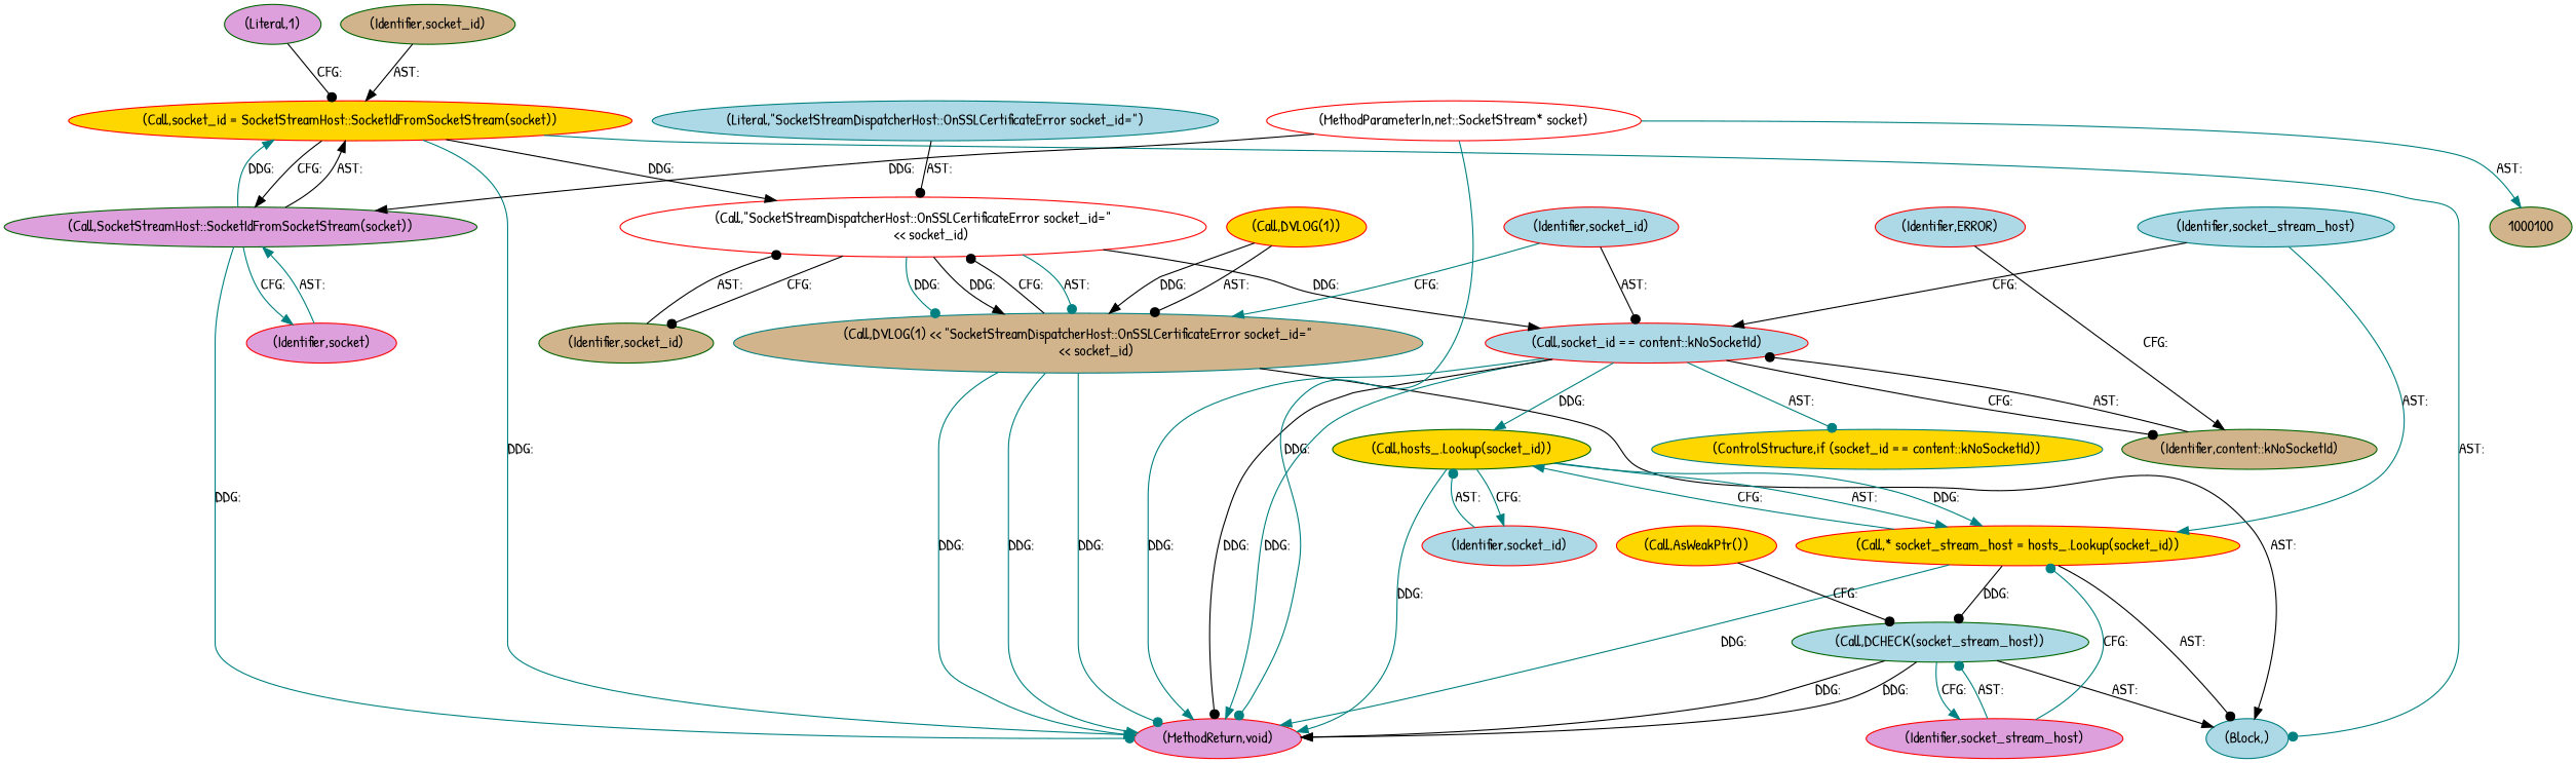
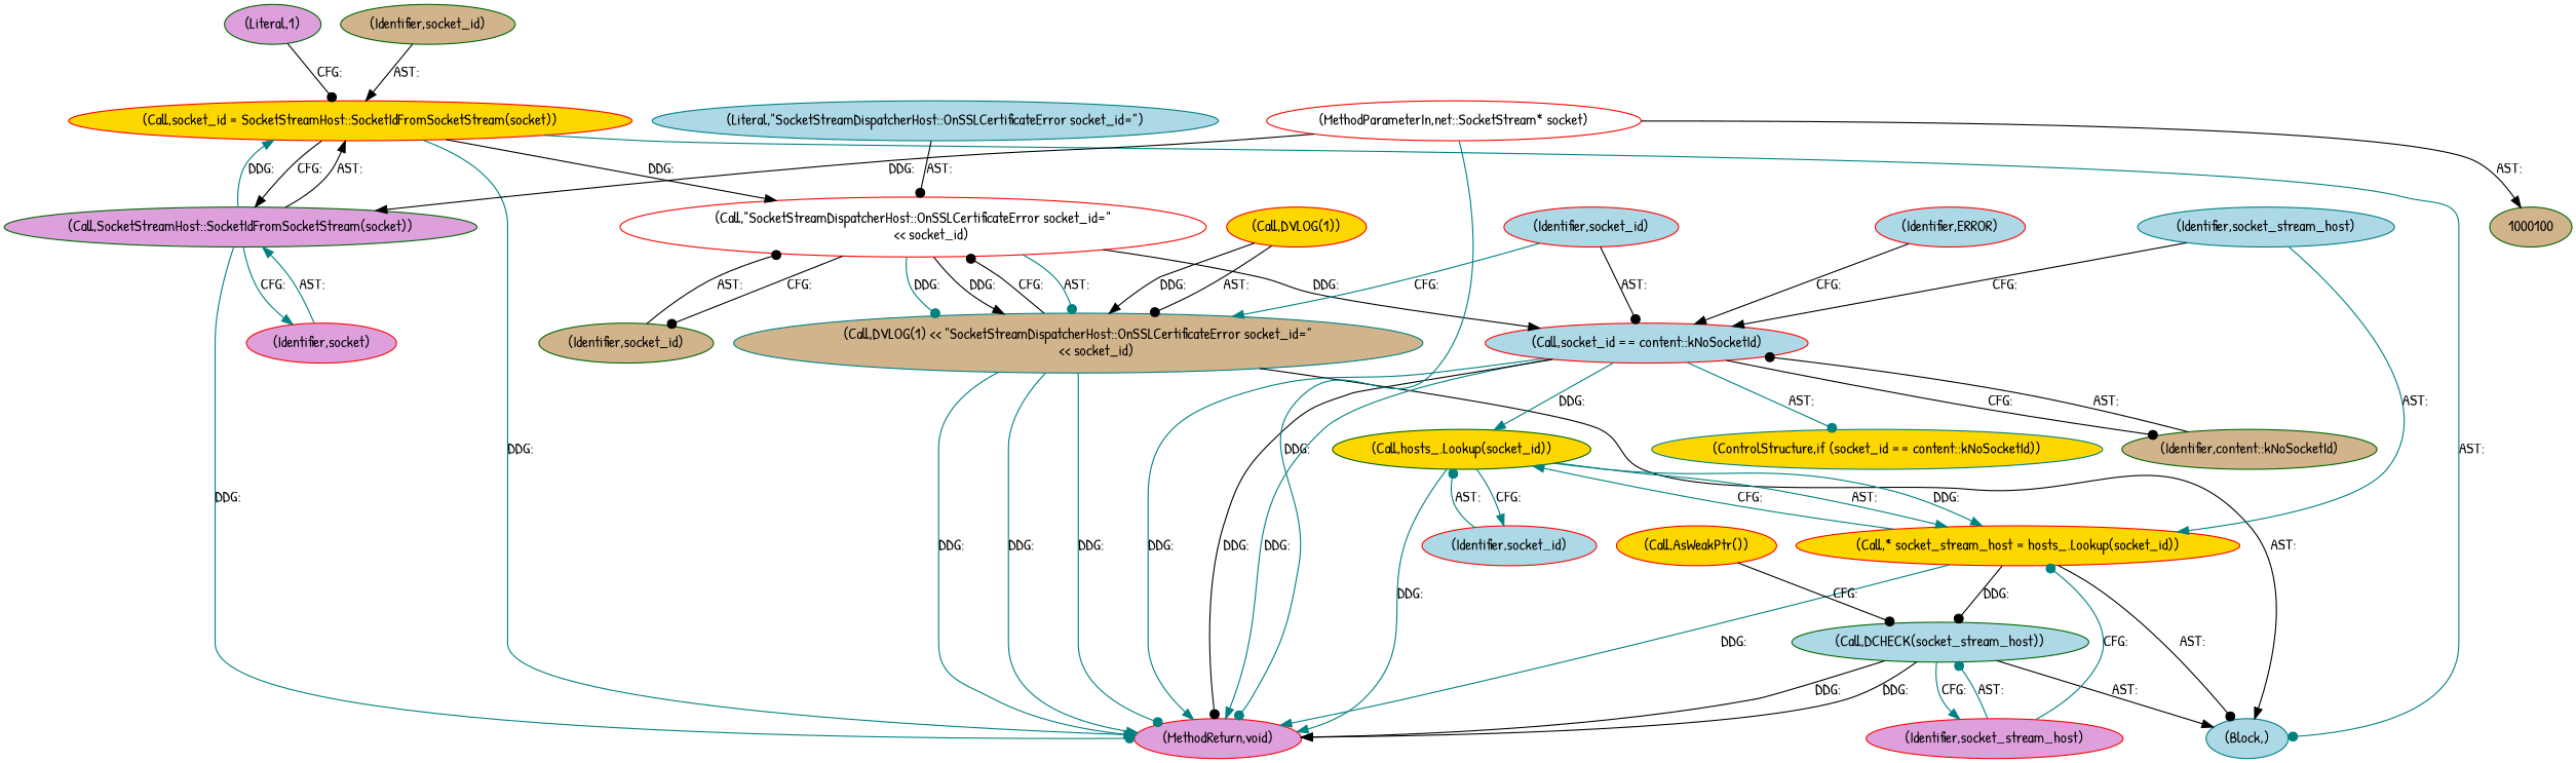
  digraph {
    fontname="Patrick Hand"
    node [color=red fillcolor=lightblue fontname="Patrick Hand" style=filled]
    edge [arrowhead=normal color=black fontname="Patrick Hand"]
    n1 [fillcolor=gold label="(Call,socket_id = SocketStreamHost::SocketIdFromSocketStream(socket))"]
    n2 [color=darkgreen fillcolor=plum label="(Call,SocketStreamHost::SocketIdFromSocketStream(socket))"]
    n3 [fillcolor=white label="(Call,\"SocketStreamDispatcherHost::OnSSLCertificateError socket_id=\"\n           << socket_id)"]
    n4 [color=teal label="(Block,)"]
    n5 [fillcolor=plum label="(MethodReturn,void)"]
    n6 [fillcolor=plum label="(Identifier,socket)"]
    n7 [color=teal fillcolor=tan label="(Call,DVLOG(1) << \"SocketStreamDispatcherHost::OnSSLCertificateError socket_id=\"\n           << socket_id)"]
    n8 [label="(Call,socket_id == content::kNoSocketId)"]
    n9 [color=darkgreen fillcolor=tan label="(Identifier,socket_id)"]
    n10 [fillcolor=white label="(MethodParameterIn,net::SocketStream* socket)"]
    1000100 [color=darkgreen fillcolor=tan]
    n12 [color=darkgreen fillcolor=gold label="(Call,hosts_.Lookup(socket_id))"]
    n13 [color=teal fillcolor=gold label="(ControlStructure,if (socket_id == content::kNoSocketId))"]
    n14 [color=darkgreen fillcolor=tan label="(Identifier,content::kNoSocketId)"]
    n15 [fillcolor=gold label="(Call,* socket_stream_host = hosts_.Lookup(socket_id))"]
    n16 [label="(Identifier,socket_id)"]
    n17 [color=darkgreen label="(Call,DCHECK(socket_stream_host))"]
    n18 [fillcolor=plum label="(Identifier,socket_stream_host)"]
    n19 [color=darkgreen fillcolor=plum label="(Literal,1)"]
    n20 [color=teal label="(Identifier,socket_stream_host)"]
    n21 [label="(Identifier,ERROR)"]
    n22 [fillcolor=gold label="(Call,AsWeakPtr())"]
    n23 [fillcolor=gold label="(Call,DVLOG(1))"]
    n24 [color=teal label="(Literal,\"SocketStreamDispatcherHost::OnSSLCertificateError socket_id=\")"]
    n25 [color=darkgreen fillcolor=tan label="(Identifier,socket_id)"]
    n26 [label="(Identifier,socket_id)"]
    n1 -> n2 [label="CFG: "]
    n1 -> n3 [label="DDG: "]
    n1 -> n4 [arrowhead=dot color=teal label="AST: "]
    n1 -> n5 [color=teal label="DDG: "]
    n2 -> n1 [label="AST: "]
    n2 -> n1 [color=teal label="DDG: "]
    n2 -> n5 [arrowhead=dot color=teal label="DDG: "]
    n2 -> n6 [color=teal label="CFG: "]
    n3 -> n7 [arrowhead=dot color=teal label="AST: "]
    n3 -> n7 [arrowhead=dot color=teal label="DDG: "]
    n3 -> n7 [label="DDG: "]
    n3 -> n8 [label="DDG: "]
    n3 -> n9 [arrowhead=dot label="CFG: "]
    n6 -> n2 [color=teal label="AST: "]
    n7 -> n3 [arrowhead=dot label="CFG: "]
    n7 -> n4 [label="AST: "]
    n7 -> n5 [color=teal label="DDG: "]
    n7 -> n5 [color=teal label="DDG: "]
    n7 -> n5 [arrowhead=dot color=teal label="DDG: "]
    n8 -> n5 [color=teal label="DDG: "]
    n8 -> n5 [color=teal label="DDG: "]
    n8 -> n5 [arrowhead=dot label="DDG: "]
    n8 -> n12 [color=teal label="DDG: "]
    n8 -> n13 [arrowhead=dot color=teal label="AST: "]
    n8 -> n14 [arrowhead=dot label="CFG: "]
    n9 -> n3 [arrowhead=dot label="AST: "]
    n10 -> n2 [label="DDG: "]
    n10 -> n5 [arrowhead=dot color=teal label="DDG: "]
-   n10 -> 1000100 [color=teal label="AST: "]
+   n10 -> 1000100 [label="AST: "]
    n12 -> n5 [color=teal label="DDG: "]
    n12 -> n15 [color=teal label="AST: "]
    n12 -> n15 [color=teal label="DDG: "]
    n12 -> n16 [color=teal label="CFG: "]
    n14 -> n8 [arrowhead=dot label="AST: "]
    n15 -> n4 [arrowhead=dot label="AST: "]
    n15 -> n5 [color=teal label="DDG: "]
    n15 -> n12 [color=teal label="CFG: "]
    n15 -> n17 [arrowhead=dot label="DDG: "]
    n16 -> n12 [arrowhead=dot color=teal label="AST: "]
    n17 -> n4 [label="AST: "]
    n17 -> n5 [label="DDG: "]
    n17 -> n5 [label="DDG: "]
    n17 -> n18 [color=teal label="CFG: "]
    n18 -> n15 [arrowhead=dot color=teal label="CFG: "]
    n18 -> n17 [arrowhead=dot color=teal label="AST: "]
    n19 -> n1 [arrowhead=dot label="CFG: "]
    n20 -> n8 [label="CFG: "]
    n20 -> n15 [color=teal label="AST: "]
-   n21 -> n14 [label="CFG: "]
+   n21 -> n8 [label="CFG: "]
    n22 -> n17 [arrowhead=dot label="CFG: "]
    n23 -> n7 [arrowhead=dot label="AST: "]
    n23 -> n7 [label="DDG: "]
    n24 -> n3 [arrowhead=dot label="AST: "]
    n25 -> n1 [label="AST: "]
    n26 -> n7 [color=teal label="CFG: "]
    n26 -> n8 [arrowhead=dot label="AST: "]
  }
